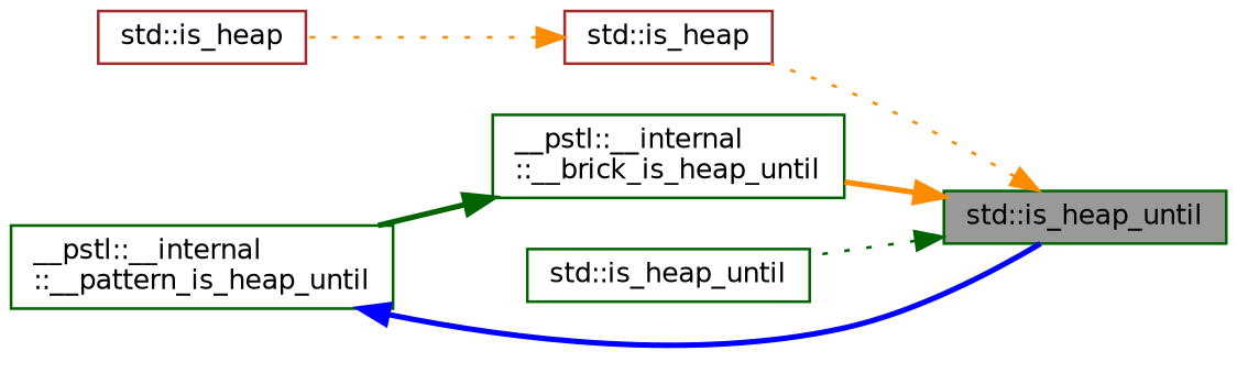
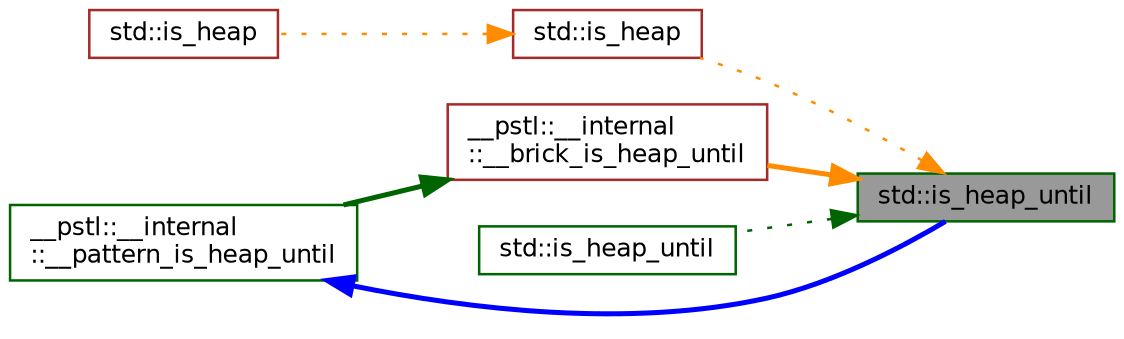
  digraph {
    rankdir=RL
    node [color=darkgreen fillcolor=white fontname=Helvetica fontsize=10 shape=box style=filled]
    edge [color=darkorange dir=back fontname=Helvetica fontsize=10 labelfontname=Helvetica labelfontsize=10 style=bold]
    n1 [fillcolor=grey60 fontcolor=black height=0.2 label="std::is_heap_until" width=0.4]
-   n2 [height=0.2 label="__pstl::__internal\l::__brick_is_heap_until" width=0.4]
+   n2 [color=brown height=0.2 label="__pstl::__internal\l::__brick_is_heap_until" width=0.4]
    n3 [color=brown height=0.2 label="std::is_heap" width=0.4]
    n4 [height=0.2 label="std::is_heap_until" width=0.4]
    n5 [height=0.2 label="__pstl::__internal\l::__pattern_is_heap_until" width=0.4]
    n6 [color=brown height=0.2 label="std::is_heap" width=0.4]
    n1 -> n2
    n1 -> n3 [style=dotted]
    n1 -> n4 [color=darkgreen style=dotted]
    n2 -> n5 [color=darkgreen]
    n3 -> n6 [style=dotted]
    n5 -> n1 [color=blue]
  }
